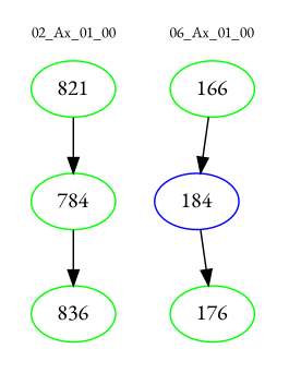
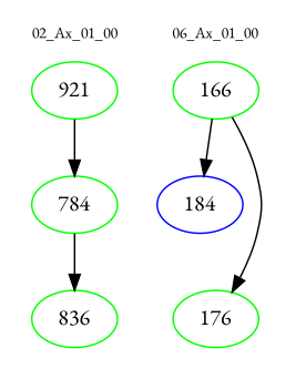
  digraph {
    fontname="EB Garamond"
    node [color=green fontname="EB Garamond"]
    edge [color=black fontname="EB Garamond"]
-   n1 [label=821]
+   n1 [label=921]
    n2 [label=784]
    n3 [label=836]
    n4 [label=166]
    n5 [color=blue label=184]
    n6 [label=176]
    subgraph cluster_1 {
      color=white
      fontsize=10
      label="02_Ax_01_00"
      n1
      n2
      n3
    }
    subgraph cluster_2 {
      color=white
      fontsize=10
      label="06_Ax_01_00"
      n4
      n5
      n6
    }
    n1 -> n2
    n2 -> n3
    n4 -> n5
-   n5 -> n6
+   n4 -> n6
  }
